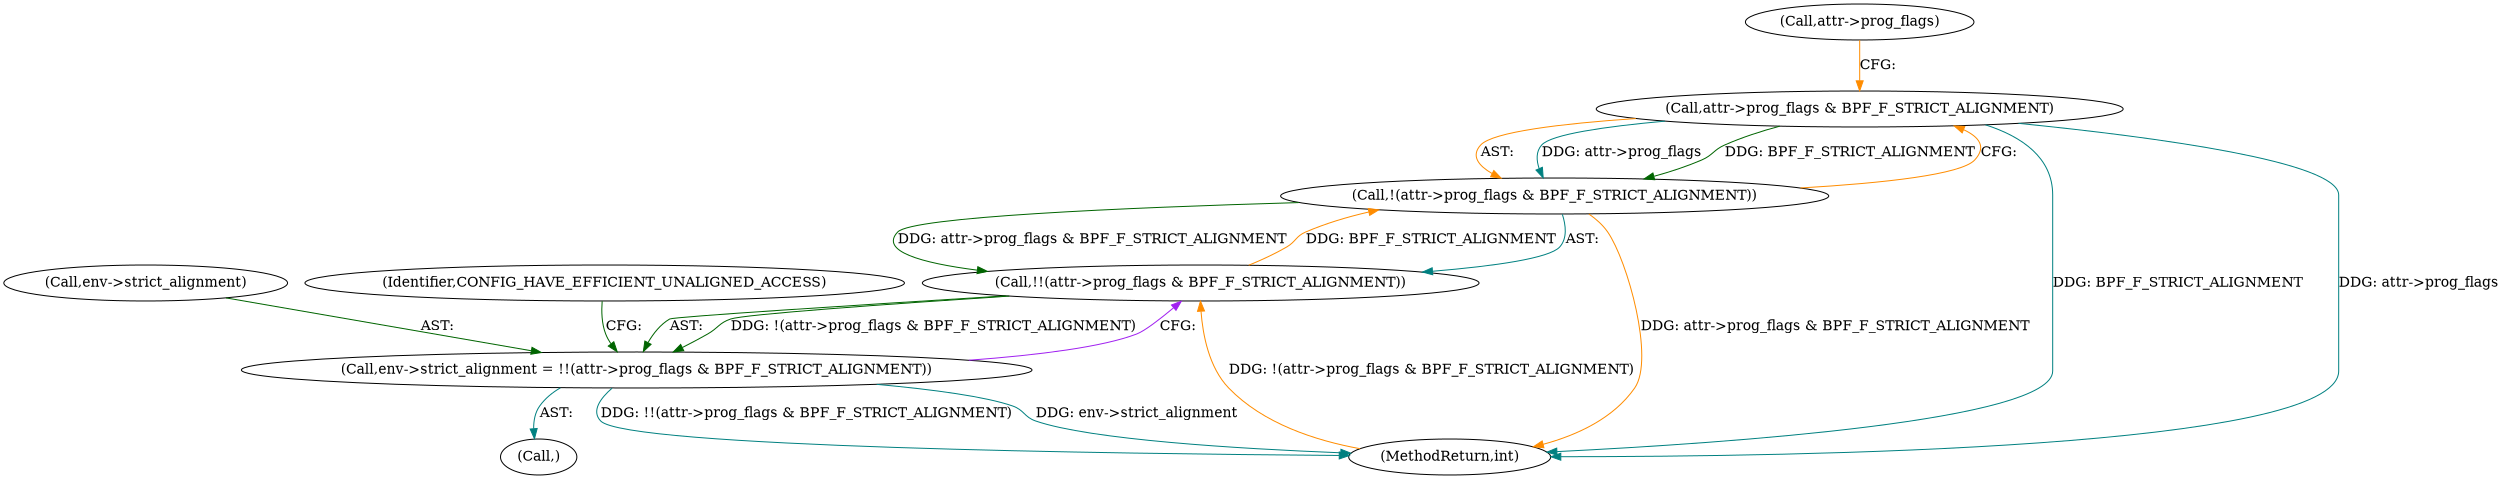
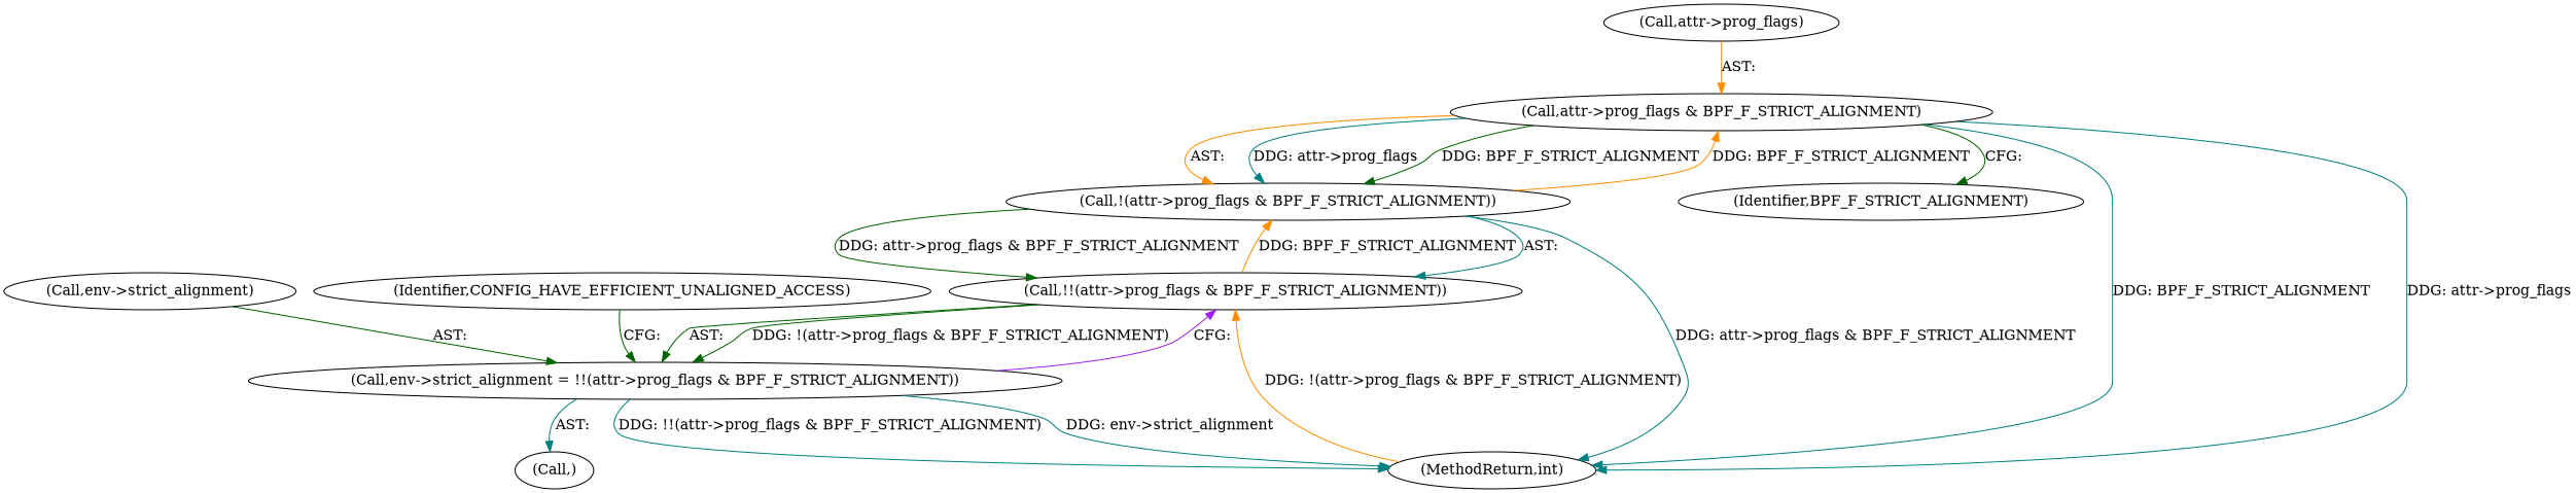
  digraph {
    fontname="DejaVu Serif"
    node [fontname="DejaVu Serif"]
    edge [color=teal fontname="DejaVu Serif"]
    n1 [label="(Call,attr->prog_flags & BPF_F_STRICT_ALIGNMENT)"]
    n2 [label="(Call,!(attr->prog_flags & BPF_F_STRICT_ALIGNMENT))"]
+   n3 [label="(Identifier,BPF_F_STRICT_ALIGNMENT)"]
    n4 [label="(MethodReturn,int)"]
    n5 [label="(Call,!!(attr->prog_flags & BPF_F_STRICT_ALIGNMENT))"]
    n6 [label="(Call,env->strict_alignment = !!(attr->prog_flags & BPF_F_STRICT_ALIGNMENT))"]
    n7 [label="(Call,)"]
    n8 [label="(Call,env->strict_alignment)"]
    n9 [label="(Call,attr->prog_flags)"]
    n10 [label="(Identifier,CONFIG_HAVE_EFFICIENT_UNALIGNED_ACCESS)"]
    n1 -> n2 [color=darkorange label="AST: "]
    n1 -> n2 [label="DDG: attr->prog_flags"]
    n1 -> n2 [color=darkgreen label="DDG: BPF_F_STRICT_ALIGNMENT"]
+   n1 -> n3 [color=darkgreen label="CFG: "]
    n1 -> n4 [label="DDG: BPF_F_STRICT_ALIGNMENT"]
    n1 -> n4 [label="DDG: attr->prog_flags"]
-   n2 -> n1 [color=darkorange label="CFG: "]
-   n2 -> n4 [color=darkorange label="DDG: attr->prog_flags & BPF_F_STRICT_ALIGNMENT"]
+   n2 -> n1 [color=darkorange label="DDG: BPF_F_STRICT_ALIGNMENT"]
+   n2 -> n4 [label="DDG: attr->prog_flags & BPF_F_STRICT_ALIGNMENT"]
    n2 -> n5 [label="AST: "]
    n2 -> n5 [color=darkgreen label="DDG: attr->prog_flags & BPF_F_STRICT_ALIGNMENT"]
    n4 -> n5 [color=darkorange label="DDG: !(attr->prog_flags & BPF_F_STRICT_ALIGNMENT)"]
    n5 -> n2 [color=darkorange label="DDG: BPF_F_STRICT_ALIGNMENT"]
    n5 -> n6 [color=darkgreen label="AST: "]
    n5 -> n6 [color=darkgreen label="DDG: !(attr->prog_flags & BPF_F_STRICT_ALIGNMENT)"]
    n6 -> n4 [label="DDG: !!(attr->prog_flags & BPF_F_STRICT_ALIGNMENT)"]
    n6 -> n4 [label="DDG: env->strict_alignment"]
    n6 -> n5 [color=purple label="CFG: "]
    n6 -> n7 [label="AST: "]
    n8 -> n6 [color=darkgreen label="AST: "]
-   n9 -> n1 [color=darkorange label="CFG: "]
+   n9 -> n1 [color=darkorange label="AST: "]
    n10 -> n6 [color=darkgreen label="CFG: "]
  }
